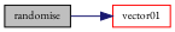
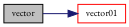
  digraph {
    rankdir=LR
    fontname="EB Garamond"
    node [fontname="EB Garamond" fontsize=10 shape=record]
-   n1 [color=black fillcolor=grey75 fontcolor=black height=0.2 label=randomise style=filled width=0.4]
+   n1 [color=black fillcolor=grey75 fontcolor=black height=0.2 label=vector style=filled width=0.4]
    n2 [color=red height=0.2 label=vector01 width=0.4]
    n1 -> n2 [color=midnightblue fontname="EB Garamond" fontsize=10 labelfontname=FreeSans labelfontsize=10 style=solid]
  }
